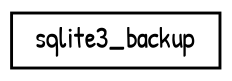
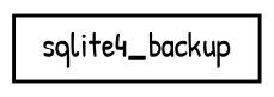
  digraph {
    rankdir=TB
    fontname="Patrick Hand"
-   n1 [color=black fillcolor=white fontname="Patrick Hand" fontsize=10 height=0.2 label=sqlite3_backup shape=record style=filled width=0.4]
+   n1 [color=black fillcolor=white fontname="Patrick Hand" fontsize=10 height=0.2 label=sqlite4_backup shape=record style=filled width=0.4]
  }
